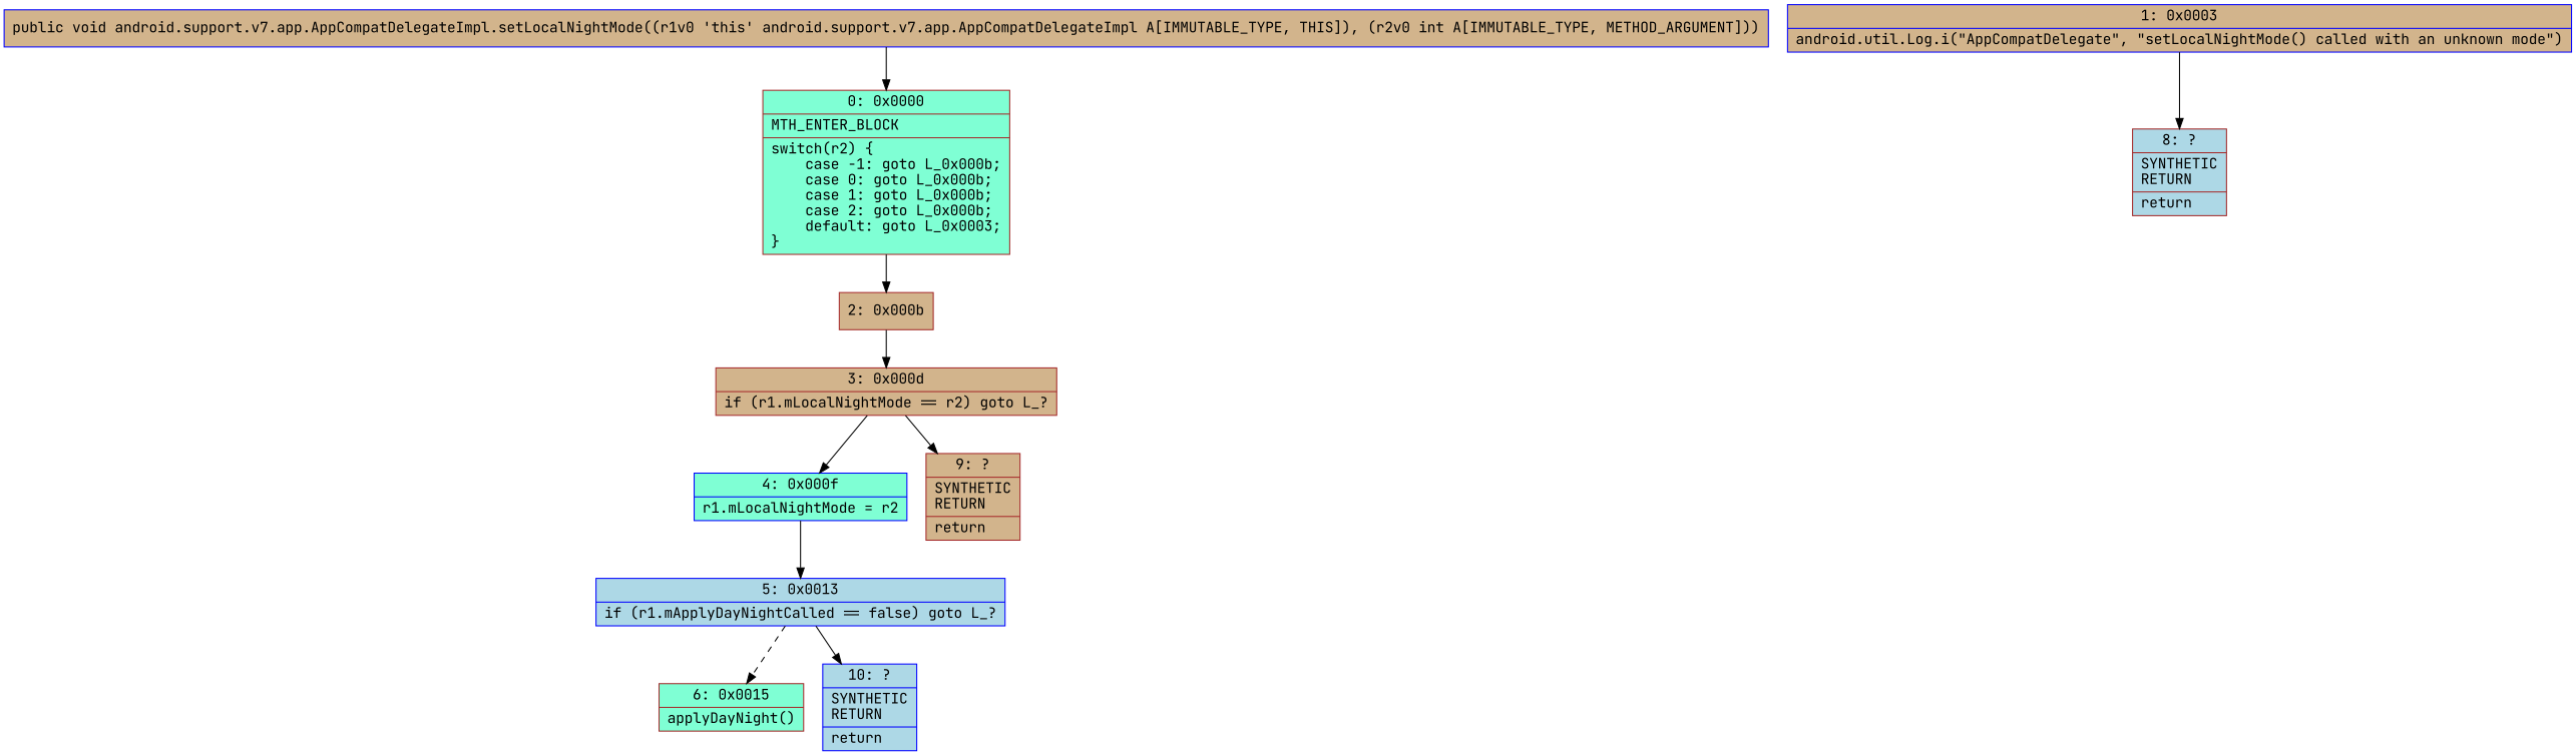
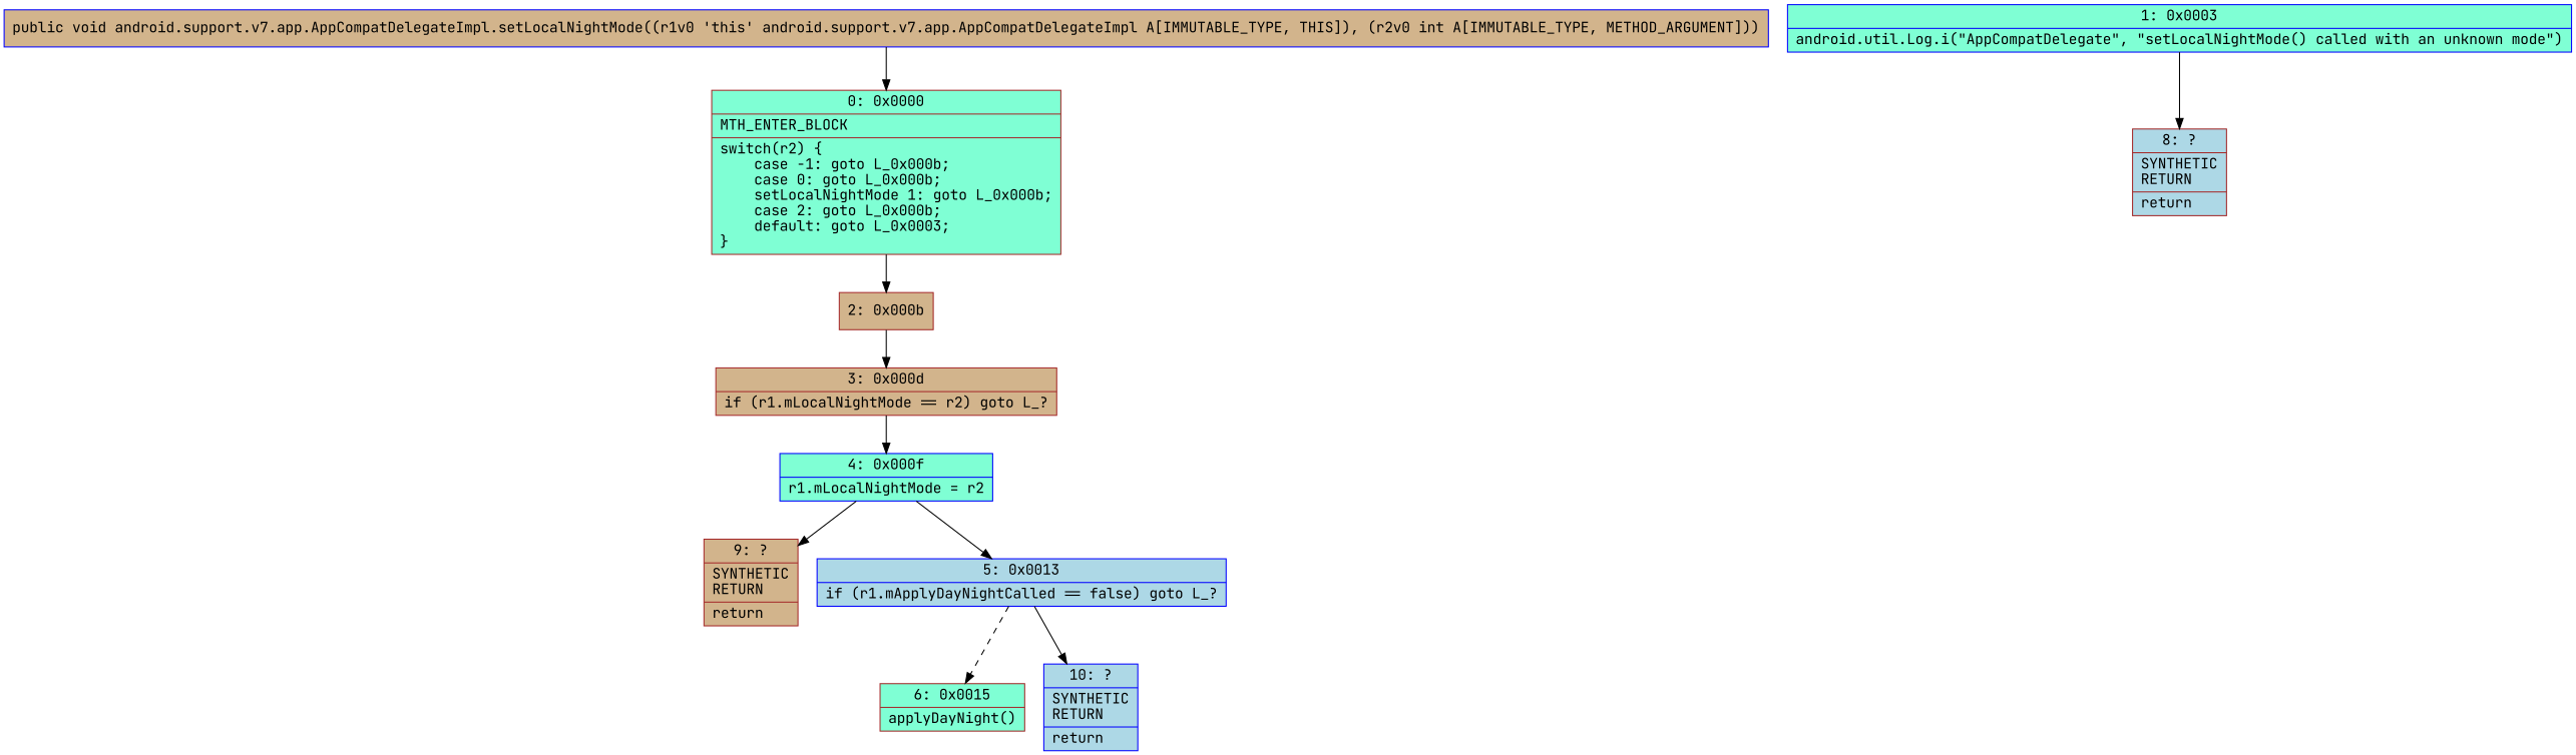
  digraph {
    fontname="JetBrains Mono"
    node [color=brown fillcolor=tan fontname="JetBrains Mono" shape=record style=filled]
    edge [fontname="JetBrains Mono"]
-   n1 [fillcolor=aquamarine label="{0\:\ 0x0000|MTH_ENTER_BLOCK\l|switch(r2) \{\l    case \-1: goto L_0x000b;\l    case 0: goto L_0x000b;\l    case 1: goto L_0x000b;\l    case 2: goto L_0x000b;\l    default: goto L_0x0003;\l\}\l}"]
+   n1 [fillcolor=aquamarine label="{0\:\ 0x0000|MTH_ENTER_BLOCK\l|switch(r2) \{\l    case \-1: goto L_0x000b;\l    case 0: goto L_0x000b;\l    setLocalNightMode 1: goto L_0x000b;\l    case 2: goto L_0x000b;\l    default: goto L_0x0003;\l\}\l}"]
    n2 [label="{2\:\ 0x000b}"]
-   n3 [color=blue label="{1\:\ 0x0003|android.util.Log.i(\"AppCompatDelegate\", \"setLocalNightMode() called with an unknown mode\")\l}"]
+   n3 [color=blue fillcolor=aquamarine label="{1\:\ 0x0003|android.util.Log.i(\"AppCompatDelegate\", \"setLocalNightMode() called with an unknown mode\")\l}"]
    n4 [fillcolor=lightblue label="{8\:\ ?|SYNTHETIC\lRETURN\l|return\l}"]
    n5 [label="{3\:\ 0x000d|if (r1.mLocalNightMode == r2) goto L_?\l}"]
    n6 [color=blue fillcolor=aquamarine label="{4\:\ 0x000f|r1.mLocalNightMode = r2\l}"]
    n7 [label="{9\:\ ?|SYNTHETIC\lRETURN\l|return\l}"]
    n8 [color=blue fillcolor=lightblue label="{5\:\ 0x0013|if (r1.mApplyDayNightCalled == false) goto L_?\l}"]
    n9 [fillcolor=aquamarine label="{6\:\ 0x0015|applyDayNight()\l}"]
    n10 [color=blue fillcolor=lightblue label="{10\:\ ?|SYNTHETIC\lRETURN\l|return\l}"]
    n11 [color=blue label="{public void android.support.v7.app.AppCompatDelegateImpl.setLocalNightMode((r1v0 'this' android.support.v7.app.AppCompatDelegateImpl A[IMMUTABLE_TYPE, THIS]), (r2v0 int A[IMMUTABLE_TYPE, METHOD_ARGUMENT])) }"]
    n1 -> n2
    n2 -> n5
    n3 -> n4
    n5 -> n6 [style=solid]
-   n5 -> n7
+   n6 -> n7
    n6 -> n8
    n8 -> n9 [style=dashed]
    n8 -> n10
    n11 -> n1
  }
